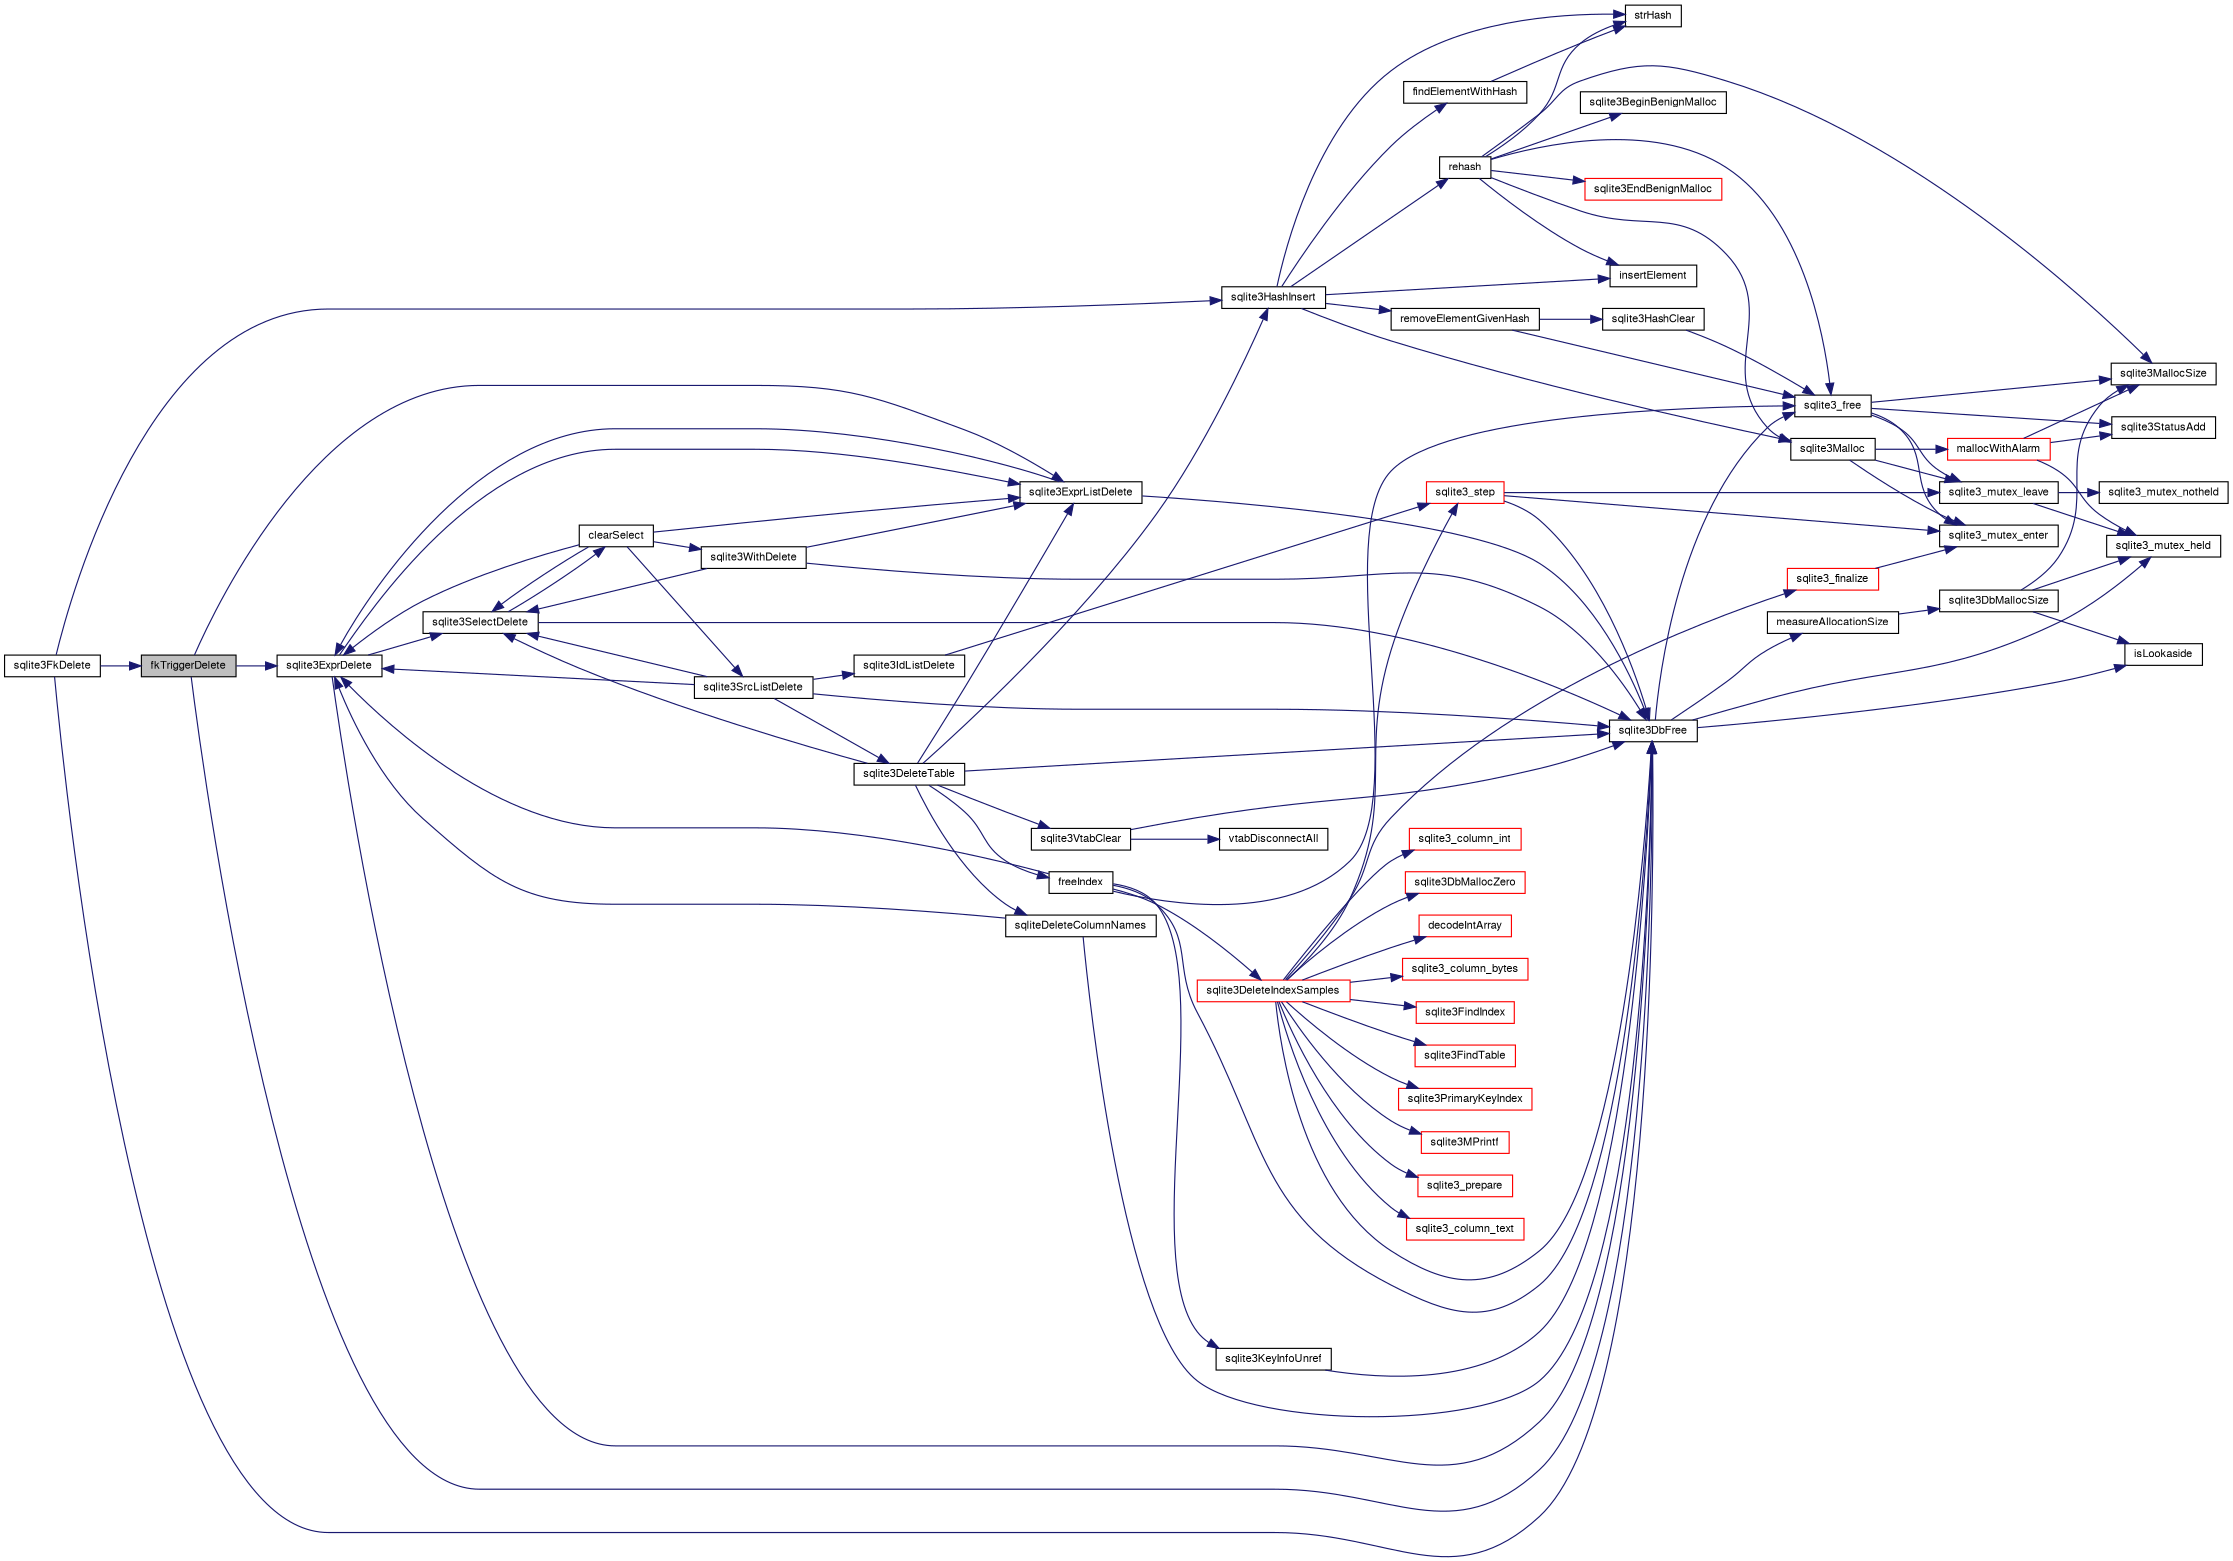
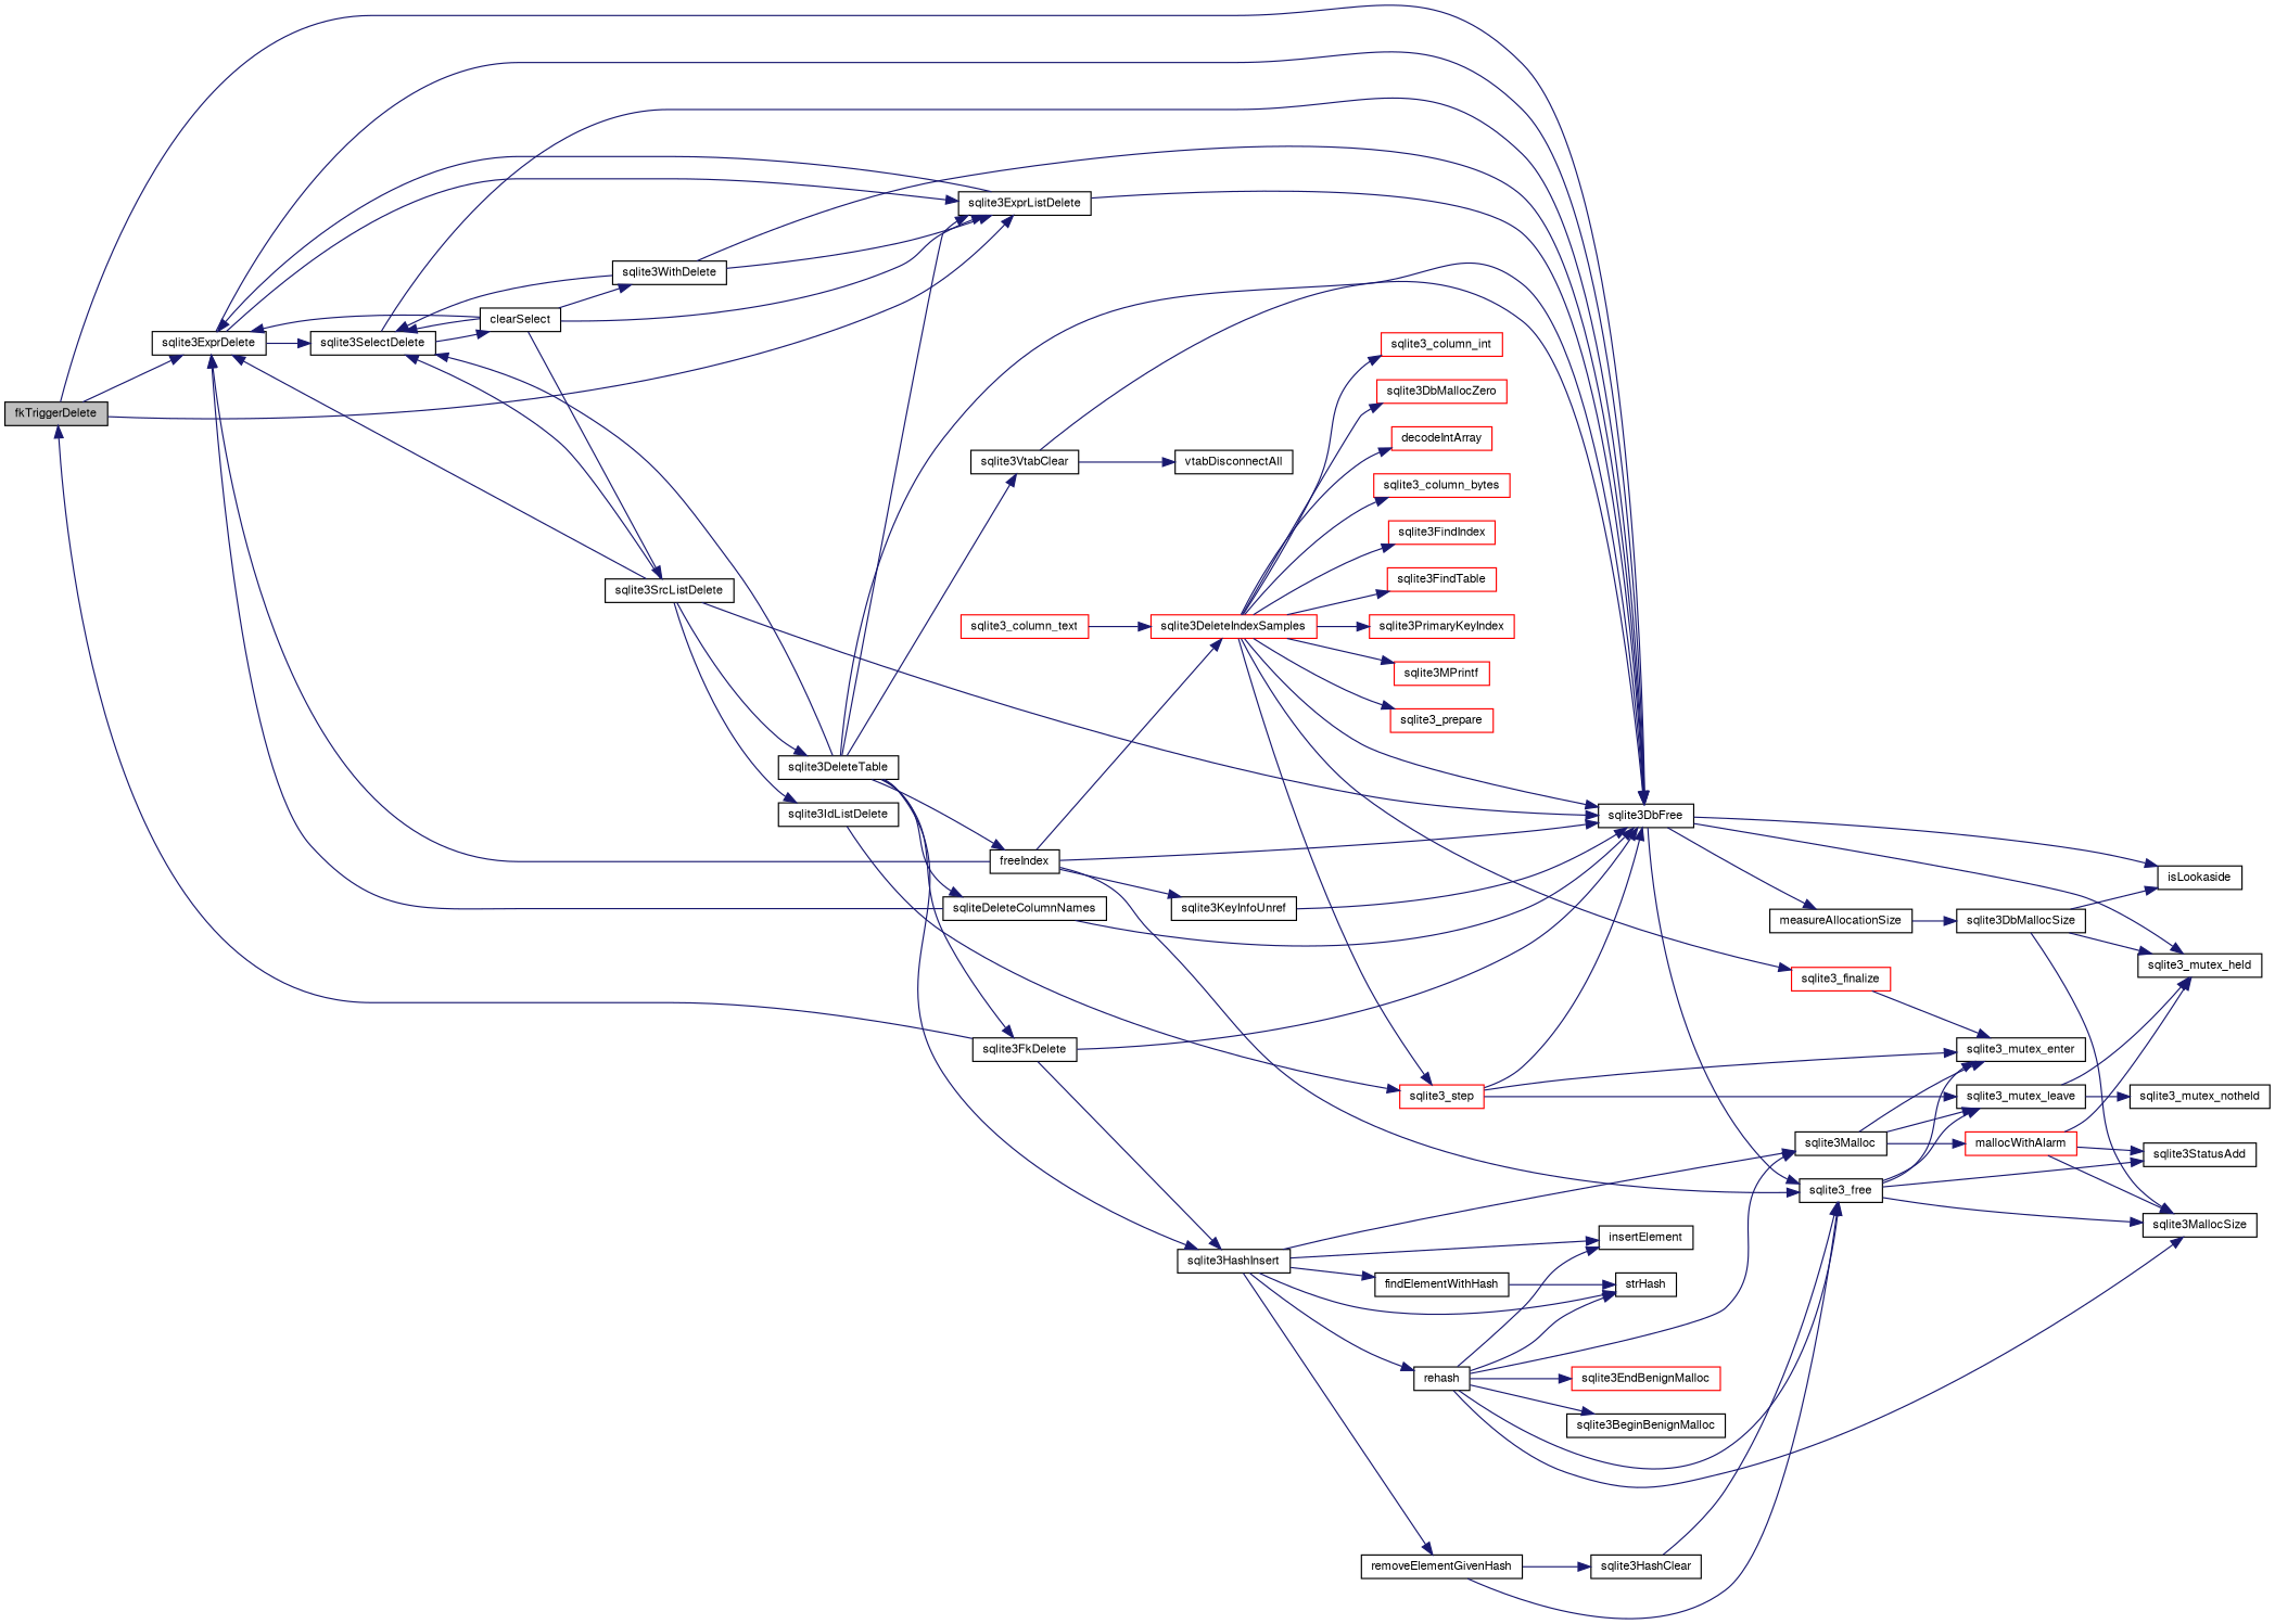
  digraph {
    rankdir=LR
    node [color=black fillcolor=white fontname=FreeSans fontsize=10 shape=record style=filled]
    edge [color=midnightblue fontname=FreeSans fontsize=10 labelfontname=FreeSans labelfontsize=10 style=solid]
    n1 [fillcolor=grey75 fontcolor=black height=0.2 label=fkTriggerDelete width=0.4]
    n2 [height=0.2 label=sqlite3ExprDelete width=0.4]
    n3 [height=0.2 label=sqlite3DbFree width=0.4]
    n4 [height=0.2 label=sqlite3ExprListDelete width=0.4]
    n5 [height=0.2 label=sqlite3SelectDelete width=0.4]
    n6 [height=0.2 label=sqlite3_mutex_held width=0.4]
    n7 [height=0.2 label=measureAllocationSize width=0.4]
    n8 [height=0.2 label=isLookaside width=0.4]
    n9 [height=0.2 label=sqlite3_free width=0.4]
    n10 [height=0.2 label=clearSelect width=0.4]
    n11 [height=0.2 label=sqlite3DbMallocSize width=0.4]
    n12 [height=0.2 label=sqlite3MallocSize width=0.4]
    n13 [height=0.2 label=sqlite3_mutex_enter width=0.4]
    n14 [height=0.2 label=sqlite3StatusAdd width=0.4]
    n15 [height=0.2 label=sqlite3_mutex_leave width=0.4]
    n16 [height=0.2 label=sqlite3_mutex_notheld width=0.4]
    n17 [height=0.2 label=sqlite3SrcListDelete width=0.4]
    n18 [height=0.2 label=sqlite3WithDelete width=0.4]
    n19 [height=0.2 label=sqlite3DeleteTable width=0.4]
    n20 [height=0.2 label=sqlite3IdListDelete width=0.4]
    n21 [height=0.2 label=sqlite3HashInsert width=0.4]
    n22 [height=0.2 label=freeIndex width=0.4]
    n23 [height=0.2 label=sqlite3FkDelete width=0.4]
    n24 [height=0.2 label=sqliteDeleteColumnNames width=0.4]
    n25 [height=0.2 label=sqlite3VtabClear width=0.4]
    n26 [color=red height=0.2 label=sqlite3_step width=0.4]
    n27 [height=0.2 label=findElementWithHash width=0.4]
    n28 [height=0.2 label=strHash width=0.4]
    n29 [height=0.2 label=removeElementGivenHash width=0.4]
    n30 [height=0.2 label=sqlite3Malloc width=0.4]
    n31 [height=0.2 label=rehash width=0.4]
    n32 [height=0.2 label=insertElement width=0.4]
    n33 [color=red height=0.2 label=sqlite3DeleteIndexSamples width=0.4]
    n34 [height=0.2 label=sqlite3KeyInfoUnref width=0.4]
    n35 [height=0.2 label=vtabDisconnectAll width=0.4]
    n36 [height=0.2 label=sqlite3HashClear width=0.4]
    n37 [color=red height=0.2 label=mallocWithAlarm width=0.4]
    n38 [height=0.2 label=sqlite3BeginBenignMalloc width=0.4]
    n39 [color=red height=0.2 label=sqlite3EndBenignMalloc width=0.4]
    n40 [color=red height=0.2 label=sqlite3FindIndex width=0.4]
    n41 [color=red height=0.2 label=sqlite3FindTable width=0.4]
    n42 [color=red height=0.2 label=sqlite3PrimaryKeyIndex width=0.4]
    n43 [color=red height=0.2 label=sqlite3MPrintf width=0.4]
    n44 [color=red height=0.2 label=sqlite3_prepare width=0.4]
    n45 [color=red height=0.2 label=sqlite3_column_text width=0.4]
    n46 [color=red height=0.2 label=sqlite3_column_int width=0.4]
    n47 [color=red height=0.2 label=sqlite3DbMallocZero width=0.4]
    n48 [color=red height=0.2 label=sqlite3_finalize width=0.4]
    n49 [color=red height=0.2 label=decodeIntArray width=0.4]
    n50 [color=red height=0.2 label=sqlite3_column_bytes width=0.4]
    n1 -> n2
    n1 -> n3
    n1 -> n4
    n2 -> n3
    n2 -> n4
    n2 -> n5
    n3 -> n6
    n3 -> n7
    n3 -> n8
    n3 -> n9
    n4 -> n2
    n4 -> n3
    n5 -> n3
    n5 -> n10
    n7 -> n11
    n9 -> n12
    n9 -> n13
    n9 -> n14
    n9 -> n15
    n10 -> n2
    n10 -> n4
    n10 -> n5
    n10 -> n17
    n10 -> n18
    n11 -> n6
    n11 -> n8
    n11 -> n12
    n15 -> n6
    n15 -> n16
    n17 -> n2
    n17 -> n3
    n17 -> n5
    n17 -> n19
    n17 -> n20
    n18 -> n3
    n18 -> n4
    n18 -> n5
    n19 -> n3
    n19 -> n4
    n19 -> n5
    n19 -> n21
    n19 -> n22
+   n19 -> n23
    n19 -> n24
    n19 -> n25
    n20 -> n26
    n21 -> n27
    n21 -> n28
    n21 -> n29
    n21 -> n30
    n21 -> n31
    n21 -> n32
    n22 -> n2
    n22 -> n3
    n22 -> n9
    n22 -> n33
    n22 -> n34
    n23 -> n1
    n23 -> n3
    n23 -> n21
    n24 -> n2
    n24 -> n3
    n25 -> n3
    n25 -> n35
    n26 -> n3
    n26 -> n13
    n26 -> n15
    n27 -> n28
    n29 -> n9
    n29 -> n36
    n30 -> n13
    n30 -> n15
    n30 -> n37
    n31 -> n9
    n31 -> n12
    n31 -> n28
    n31 -> n30
    n31 -> n32
    n31 -> n38
    n31 -> n39
    n33 -> n3
    n33 -> n26
    n33 -> n40
    n33 -> n41
    n33 -> n42
    n33 -> n43
    n33 -> n44
-   n33 -> n45
+   n45 -> n33
    n33 -> n46
    n33 -> n47
    n33 -> n48
    n33 -> n49
    n33 -> n50
    n34 -> n3
    n36 -> n9
    n37 -> n6
    n37 -> n12
    n37 -> n14
    n48 -> n13
  }
